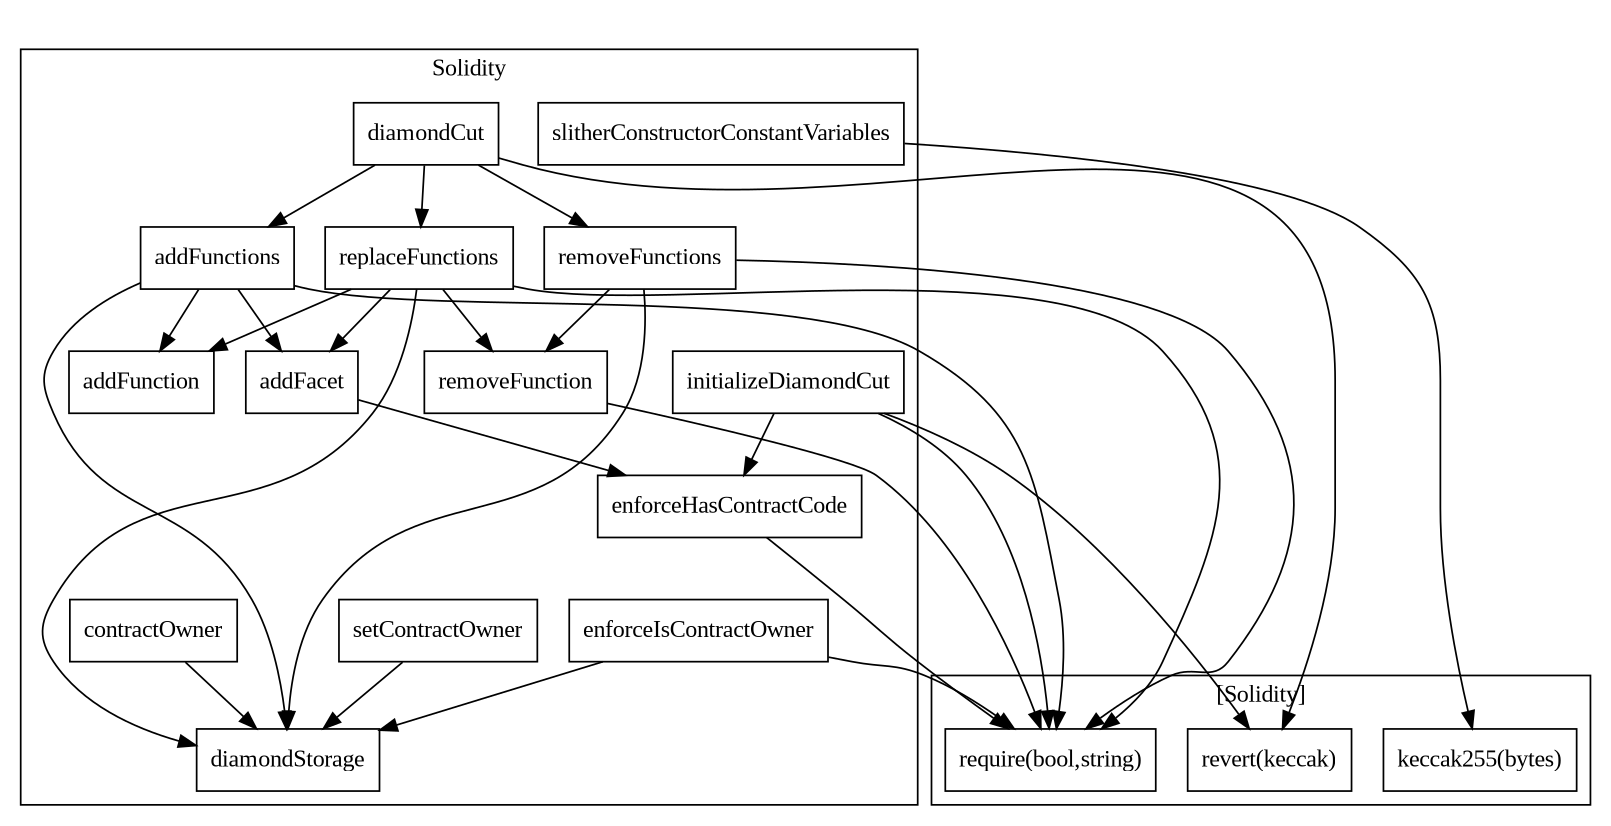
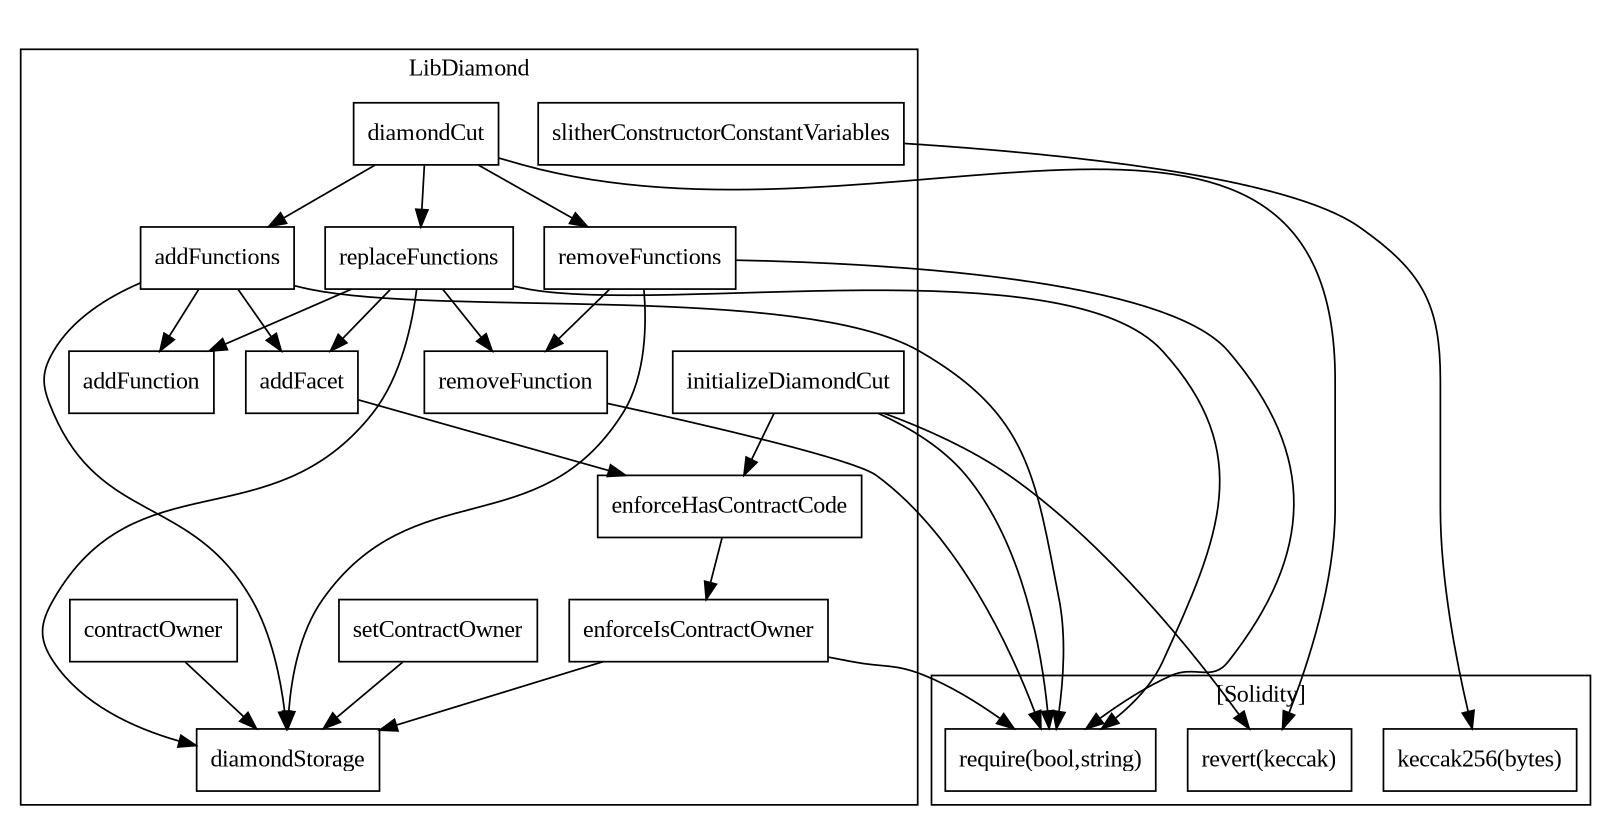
  strict digraph {
    fontname="Liberation Serif"
    rankdir=TB
    node [fontname="Liberation Serif" shape=box]
    edge [fontname="Liberation Serif"]
    n1 [label=enforceIsContractOwner]
    n2 [label=diamondStorage]
    n3 [label=addFunction]
    n4 [label=addFacet]
    n5 [label=enforceHasContractCode]
    n6 [label=removeFunctions]
    n7 [label=removeFunction]
    n8 [label=contractOwner]
    n9 [label=initializeDiamondCut]
    n10 [label=setContractOwner]
    n11 [label=replaceFunctions]
    n12 [label=slitherConstructorConstantVariables]
    n13 [label=addFunctions]
    n14 [label=diamondCut]
    "require(bool,string)"
    n16 [label="revert(keccak)"]
-   "keccak256(bytes)" [label="keccak255(bytes)"]
+   "keccak256(bytes)"
    subgraph cluster_1 {
-     label=Solidity
+     label=LibDiamond
      n1
      n2
      n3
      n4
      n5
      n6
      n7
      n8
      n9
      n10
      n11
      n12
      n13
      n14
    }
    subgraph cluster_2 {
      label="[Solidity]"
      "require(bool,string)"
      n16
      "keccak256(bytes)"
    }
    n1 -> n2
    n1 -> "require(bool,string)"
    n4 -> n5
-   n5 -> "require(bool,string)"
+   n5 -> n1
    n6 -> n2
    n6 -> n7
    n6 -> "require(bool,string)"
    n7 -> "require(bool,string)"
    n8 -> n2
    n9 -> n5
    n9 -> "require(bool,string)"
    n9 -> n16
    n10 -> n2
    n11 -> n2
    n11 -> n3
    n11 -> n4
    n11 -> n7
    n11 -> "require(bool,string)"
    n12 -> "keccak256(bytes)"
    n13 -> n2
    n13 -> n3
    n13 -> n4
    n13 -> "require(bool,string)"
    n14 -> n6
    n14 -> n11
    n14 -> n13
    n14 -> n16
  }
